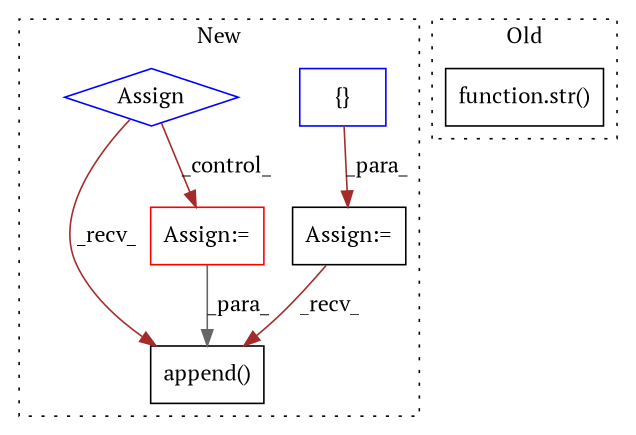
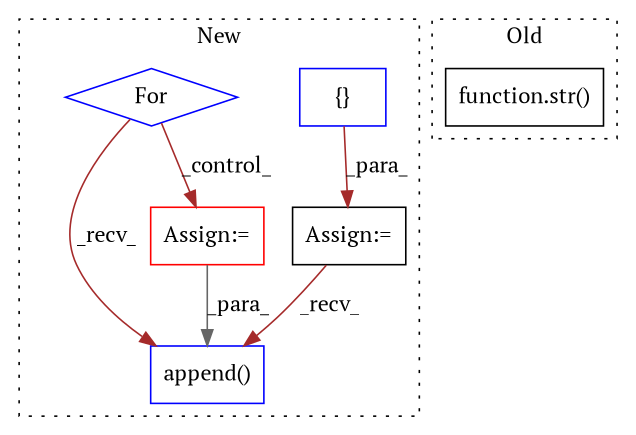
  digraph {
    fontname="PT Serif"
    node [a=75 color=black fontname="PT Serif" l=3 shape=box]
    edge [color=brown fontname="PT Serif"]
-   n1 [l="18,1" label="append()" s="11999,12073"]
+   n1 [color=blue l="18,1" label="append()" s="11999,12073"]
    n2 [a=59 color=blue l="2,1" label="{}" s="11789,11789"]
-   n3 [a=107 color=blue l="4,10" label=Assign s="11796,11817" shape=diamond]
+   n3 [a=107 color=blue l="4,10" label=For s="11796,11817" shape=diamond]
    n4 [a=68 label="Assign:=" s=11786]
    n5 [a=68 color=red label="Assign:=" s=11884]
    n6 [l="4,1" label="function.str()" s="11730,11749"]
    subgraph cluster_1 {
      label=New
      style=dotted
      n1
      n2
      n3
      n4
      n5
    }
    subgraph cluster_2 {
      label=Old
      style=dotted
      n6
    }
    n2 -> n4 [label=_para_]
    n3 -> n1 [label=_recv_]
    n3 -> n5 [label=_control_]
    n4 -> n1 [label=_recv_]
    n5 -> n1 [color=gray40 label=_para_]
  }
